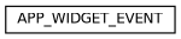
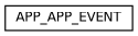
  digraph {
    rankdir=LR
-   n1 [color=black fillcolor=white fontname=Helvetica fontsize=10 height=0.2 label=APP_WIDGET_EVENT shape=record style=filled width=0.4]
+   n1 [color=black fillcolor=white fontname=Helvetica fontsize=10 height=0.2 label=APP_APP_EVENT shape=record style=filled width=0.4]
  }
